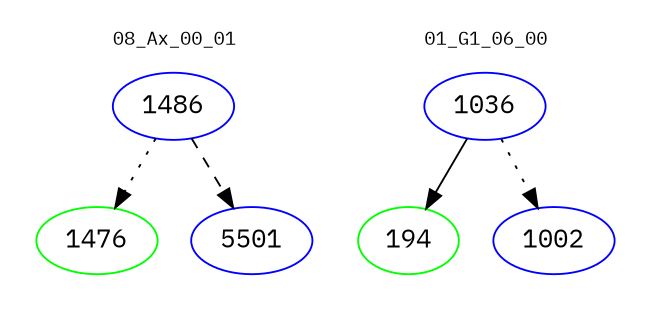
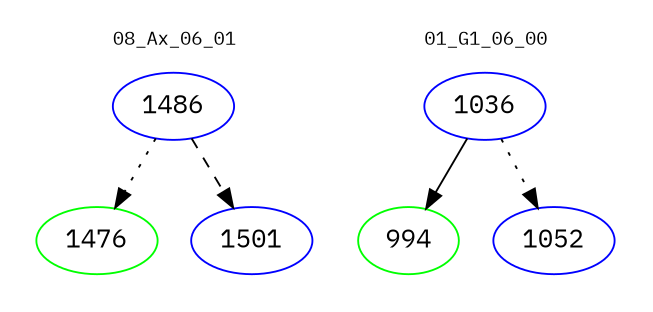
  digraph {
    fontname="IBM Plex Mono"
    node [color=blue fontname="IBM Plex Mono"]
    edge [color=black fontname="IBM Plex Mono" style=dotted]
    n1 [label=1486]
    n2 [color=green label=1476]
-   n3 [label=5501]
+   n3 [label=1501]
    n4 [label=1036]
-   n5 [color=green label=194]
-   n6 [label=1002]
+   n5 [color=green label=994]
+   n6 [label=1052]
    subgraph cluster_1 {
      color=white
      fontsize=10
-     label="08_Ax_00_01"
+     label="08_Ax_06_01"
      n1
      n2
      n3
    }
    subgraph cluster_2 {
      color=white
      fontsize=10
      label="01_G1_06_00"
      n4
      n5
      n6
    }
    n1 -> n2
    n1 -> n3 [style=dashed]
    n4 -> n5 [style=solid]
    n4 -> n6
  }
